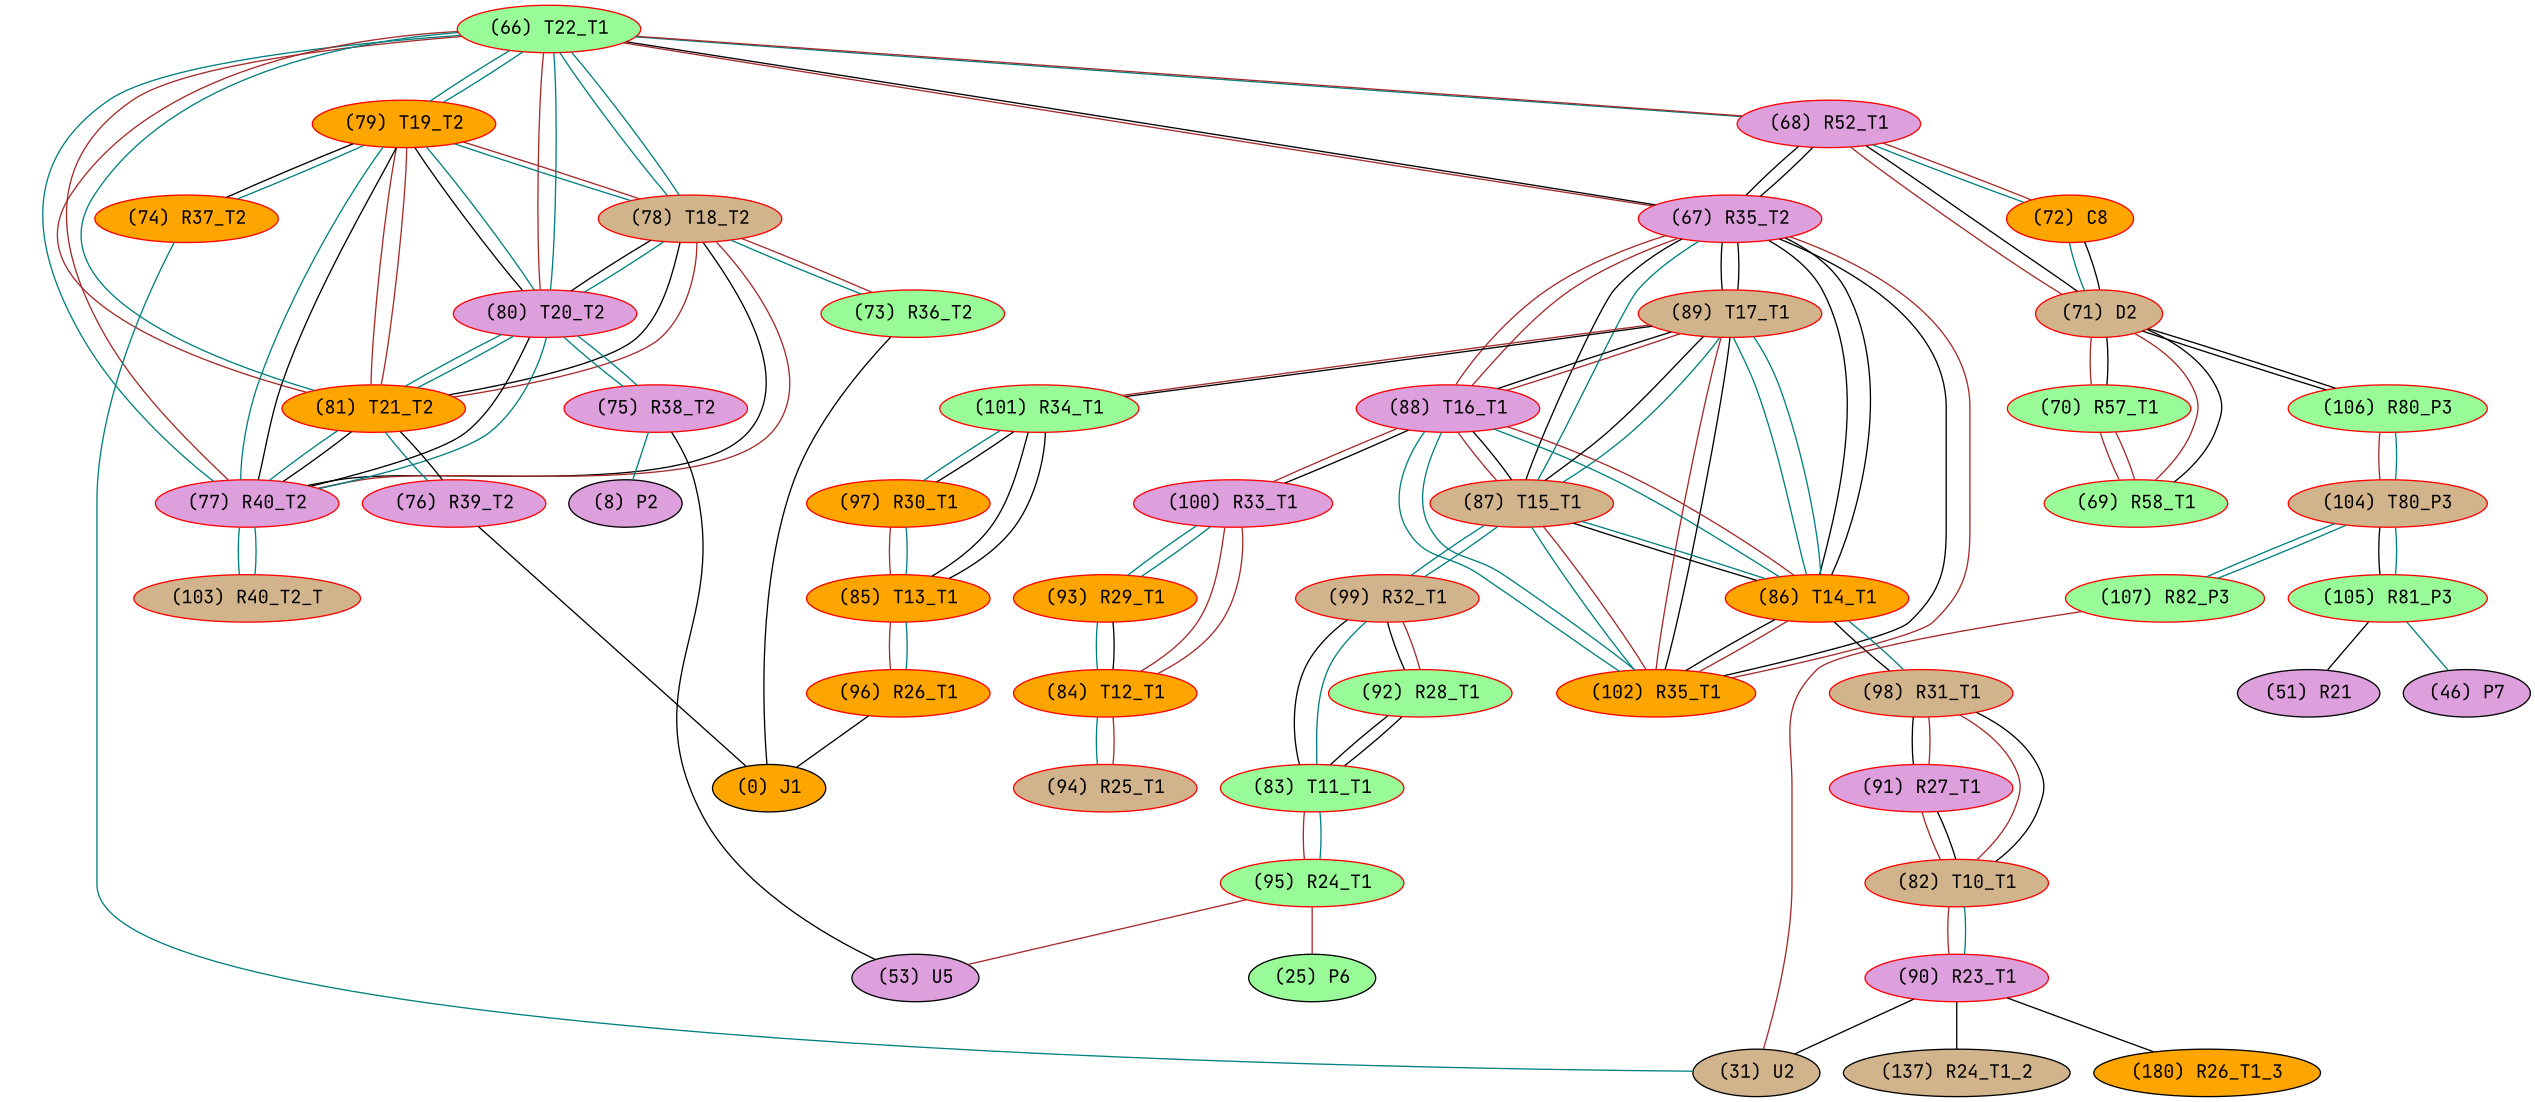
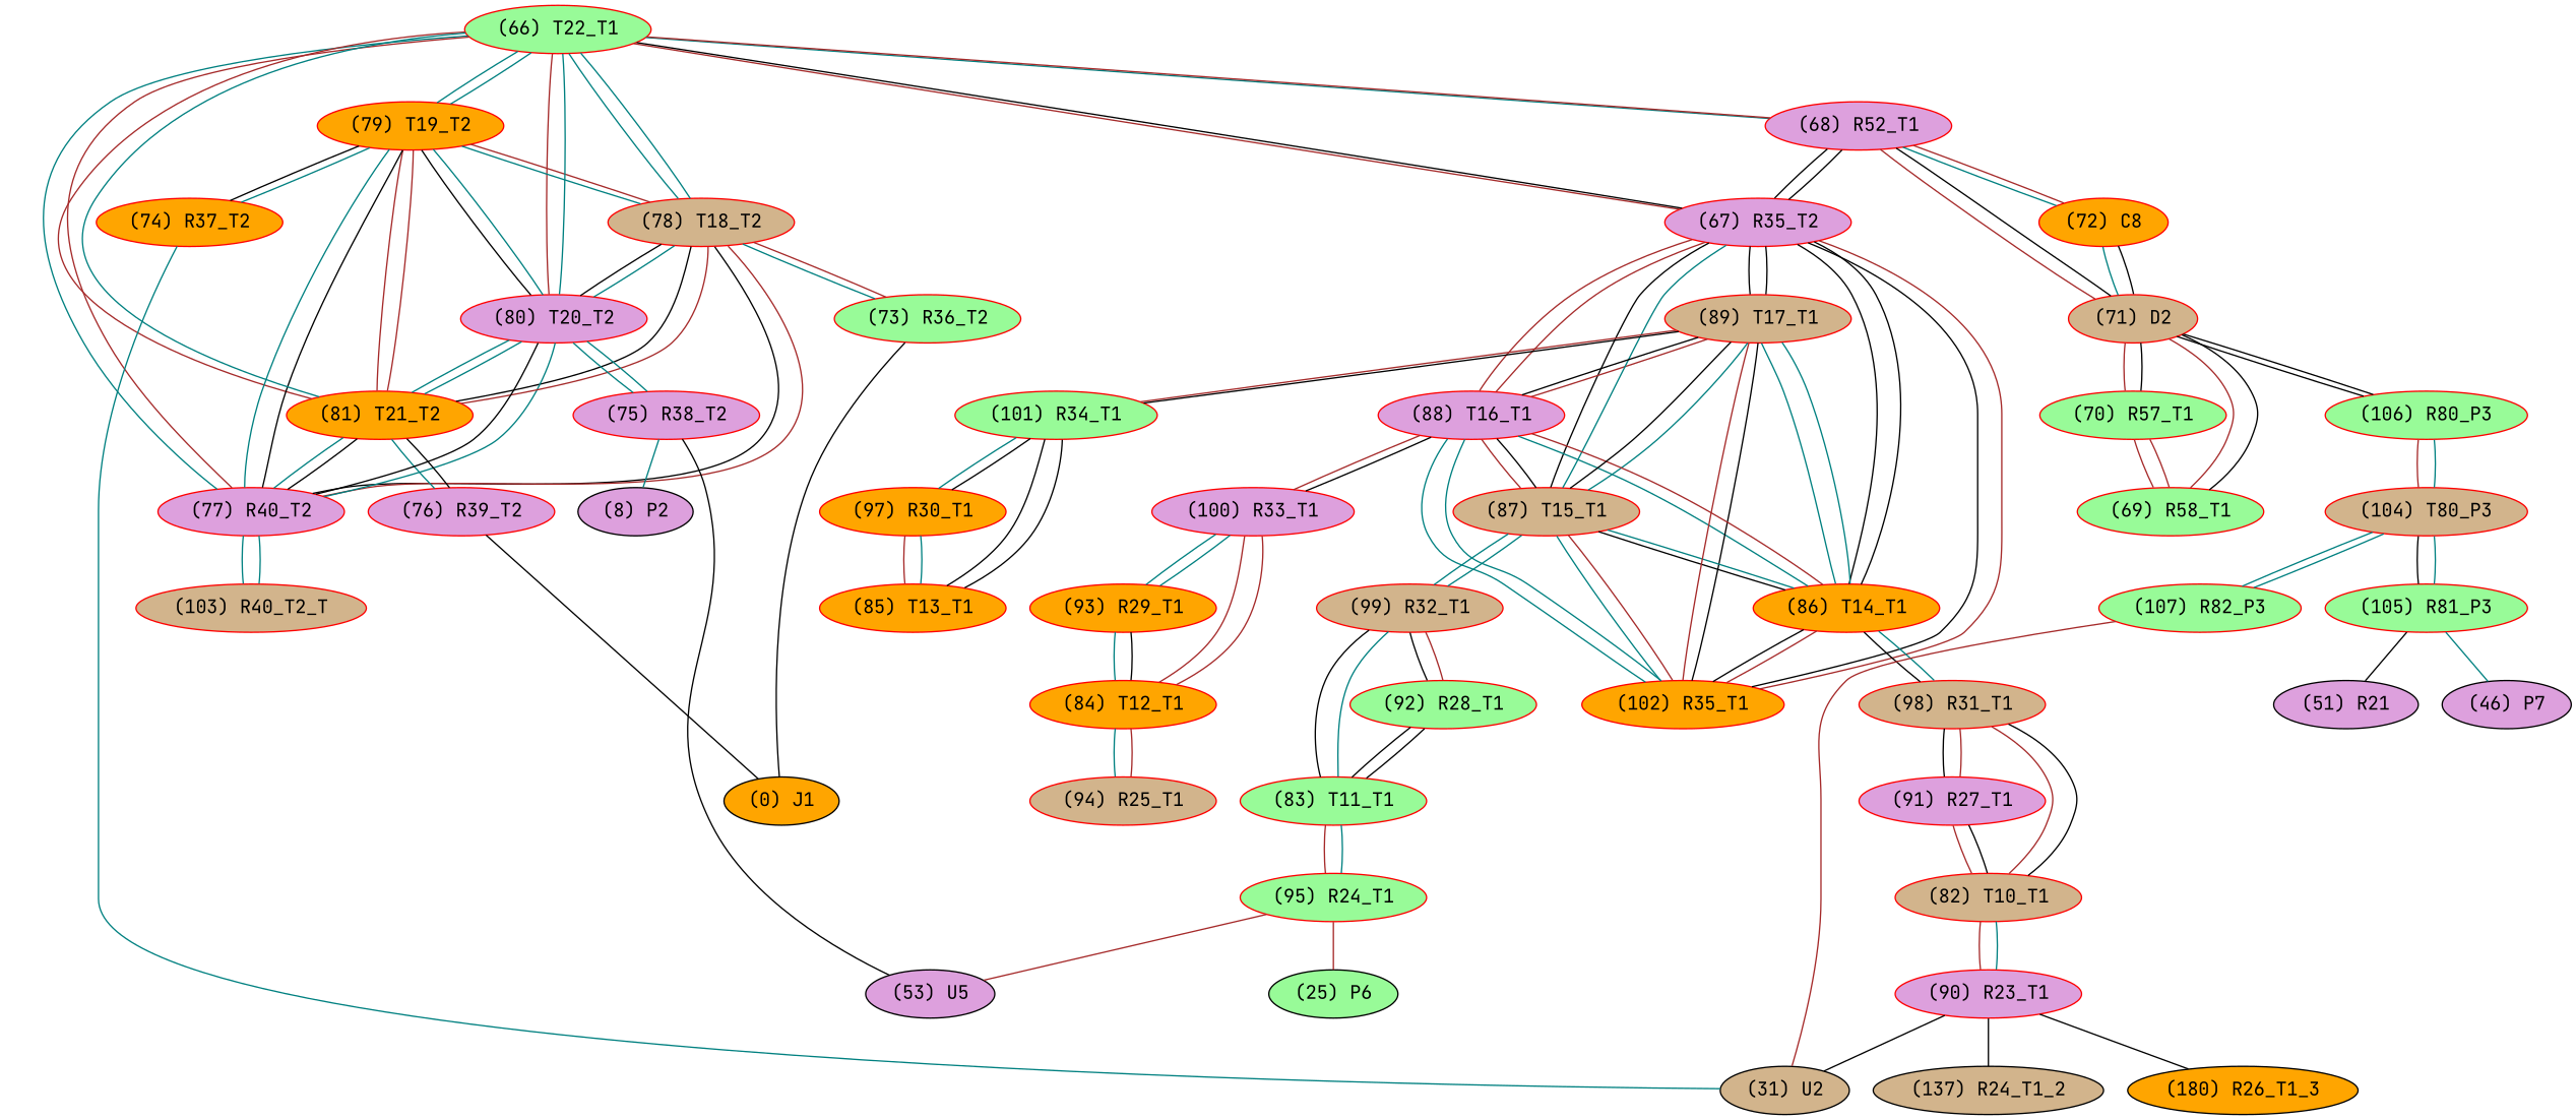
  graph {
    fontname="JetBrains Mono"
    node [color=red fillcolor=plum fontname="JetBrains Mono" style=filled]
    edge [color=teal fontname="JetBrains Mono"]
    n1 [fillcolor=palegreen label="(66) T22_T1"]
    n2 [fillcolor=orange label="(79) T19_T2"]
    n3 [fillcolor=tan label="(78) T18_T2"]
    n4 [label="(77) R40_T2"]
    n5 [fillcolor=orange label="(81) T21_T2"]
    n6 [label="(80) T20_T2"]
    n7 [label="(68) R52_T1"]
    n8 [label="(67) R35_T2"]
    n9 [fillcolor=orange label="(74) R37_T2"]
    n10 [fillcolor=palegreen label="(73) R36_T2"]
    n11 [fillcolor=tan label="(103) R40_T2_T"]
    n12 [label="(76) R39_T2"]
    n13 [label="(75) R38_T2"]
    n14 [fillcolor=tan label="(71) D2"]
    n15 [fillcolor=orange label="(72) C8"]
    n16 [label="(88) T16_T1"]
    n17 [fillcolor=tan label="(87) T15_T1"]
    n18 [fillcolor=orange label="(102) R35_T1"]
    n19 [fillcolor=orange label="(86) T14_T1"]
    n20 [fillcolor=tan label="(89) T17_T1"]
    n21 [fillcolor=tan label="(31) U2" color=""]
    n22 [fillcolor=orange label="(0) J1" color=""]
    n23 [label="(8) P2" color=""]
    n24 [label="(53) U5" color=""]
    n25 [fillcolor=palegreen label="(69) R58_T1"]
    n26 [fillcolor=palegreen label="(70) R57_T1"]
    n27 [fillcolor=palegreen label="(106) R80_P3"]
    n28 [label="(100) R33_T1"]
    n29 [fillcolor=tan label="(99) R32_T1"]
    n30 [fillcolor=tan label="(98) R31_T1"]
    n31 [fillcolor=palegreen label="(101) R34_T1"]
    n32 [fillcolor=orange label="(84) T12_T1"]
    n33 [fillcolor=orange label="(93) R29_T1"]
    n34 [fillcolor=palegreen label="(83) T11_T1"]
    n35 [fillcolor=palegreen label="(92) R28_T1"]
    n36 [fillcolor=tan label="(82) T10_T1"]
    n37 [label="(91) R27_T1"]
    n38 [fillcolor=orange label="(85) T13_T1"]
    n39 [fillcolor=orange label="(97) R30_T1"]
    n40 [fillcolor=tan label="(104) T80_P3"]
    n41 [fillcolor=palegreen label="(105) R81_P3"]
    n42 [fillcolor=palegreen label="(107) R82_P3"]
    n43 [label="(90) R23_T1"]
    n44 [fillcolor=tan label="(137) R24_T1_2" color=""]
    n45 [fillcolor=orange label="(180) R26_T1_3" color=""]
    n46 [fillcolor=palegreen label="(95) R24_T1"]
    n47 [fillcolor=palegreen label="(25) P6" color=""]
    n48 [fillcolor=tan label="(94) R25_T1"]
-   n49 [fillcolor=orange label="(96) R26_T1"]
    n50 [label="(46) P7" color=""]
    n51 [label="(51) R21" color=""]
    n1 -- n2
    n1 -- n3
    n1 -- n4
    n1 -- n5 [color=brown]
    n1 -- n6 [color=brown]
    n1 -- n7
    n1 -- n8 [color=brown]
    n2 -- n1
    n2 -- n3
    n2 -- n4
    n2 -- n5 [color=brown]
    n2 -- n6 [color=black]
    n2 -- n9 [color=black]
    n3 -- n1
    n3 -- n2 [color=brown]
    n3 -- n4 [color=black]
    n3 -- n5 [color=black]
    n3 -- n6 [color=black]
    n3 -- n10
    n4 -- n1 [color=brown]
    n4 -- n2 [color=black]
    n4 -- n3 [color=brown]
    n4 -- n5 [color=black]
    n4 -- n6
    n4 -- n11
    n5 -- n1
    n5 -- n2 [color=brown]
    n5 -- n3 [color=brown]
    n5 -- n4
    n5 -- n6
    n5 -- n12
    n6 -- n1
    n6 -- n2
    n6 -- n3
    n6 -- n4 [color=black]
    n6 -- n5
    n6 -- n13
    n7 -- n1 [color=brown]
    n7 -- n8 [color=black]
    n7 -- n14 [color=brown]
    n7 -- n15
    n8 -- n1 [color=black]
    n8 -- n7 [color=black]
    n8 -- n16 [color=brown]
    n8 -- n17 [color=black]
    n8 -- n18 [color=black]
    n8 -- n19 [color=black]
    n8 -- n20 [color=black]
    n9 -- n2
    n9 -- n21
    n10 -- n3 [color=brown]
    n10 -- n22 [color=black]
    n11 -- n4
    n12 -- n5 [color=black]
    n12 -- n22 [color=black]
    n13 -- n6
    n13 -- n23
    n13 -- n24 [color=black]
    n14 -- n7 [color=black]
    n14 -- n15 [color=black]
    n14 -- n25 [color=brown]
    n14 -- n26 [color=brown]
    n14 -- n27 [color=black]
    n15 -- n7 [color=brown]
    n15 -- n14
    n16 -- n8 [color=brown]
    n16 -- n17 [color=brown]
    n16 -- n18
    n16 -- n19
    n16 -- n20 [color=brown]
    n16 -- n28 [color=brown]
    n17 -- n8
    n17 -- n16 [color=black]
    n17 -- n18
    n17 -- n19 [color=black]
    n17 -- n20
    n17 -- n29
    n18 -- n8 [color=brown]
    n18 -- n16
    n18 -- n17 [color=brown]
    n18 -- n19 [color=brown]
    n18 -- n20 [color=black]
    n19 -- n8 [color=black]
    n19 -- n16 [color=brown]
    n19 -- n17
    n19 -- n18 [color=black]
    n19 -- n20
    n19 -- n30 [color=black]
    n20 -- n8 [color=black]
    n20 -- n16 [color=black]
    n20 -- n17 [color=black]
    n20 -- n18 [color=brown]
    n20 -- n19
    n20 -- n31 [color=brown]
    n25 -- n14 [color=black]
    n25 -- n26 [color=brown]
    n26 -- n14 [color=black]
    n26 -- n25 [color=brown]
    n27 -- n14 [color=black]
    n27 -- n40 [color=brown]
    n28 -- n16 [color=black]
    n28 -- n32 [color=brown]
    n28 -- n33
    n29 -- n17
    n29 -- n34 [color=black]
    n29 -- n35 [color=black]
    n30 -- n19
    n30 -- n36 [color=brown]
    n30 -- n37 [color=black]
    n31 -- n20 [color=black]
    n31 -- n38 [color=black]
    n31 -- n39
    n32 -- n28 [color=brown]
    n32 -- n33 [color=black]
    n32 -- n48
    n33 -- n28
    n33 -- n32
    n34 -- n29
    n34 -- n35 [color=black]
    n34 -- n46 [color=brown]
    n35 -- n29 [color=brown]
    n35 -- n34 [color=black]
    n36 -- n30 [color=black]
    n36 -- n37 [color=black]
    n36 -- n43 [color=brown]
    n37 -- n30 [color=brown]
    n37 -- n36 [color=brown]
    n38 -- n31 [color=black]
    n38 -- n39
-   n38 -- n49 [color=brown]
    n39 -- n31 [color=black]
    n39 -- n38 [color=brown]
    n40 -- n27
    n40 -- n41 [color=black]
    n40 -- n42
    n41 -- n40
    n41 -- n50
    n41 -- n51 [color=black]
    n42 -- n21 [color=brown]
    n42 -- n40
    n43 -- n21 [color=black]
    n43 -- n36
    n43 -- n44 [color=black]
    n43 -- n45 [color=black]
    n46 -- n24 [color=brown]
    n46 -- n34
    n46 -- n47 [color=brown]
    n48 -- n32 [color=brown]
-   n49 -- n22 [color=black]
-   n49 -- n38
  }
